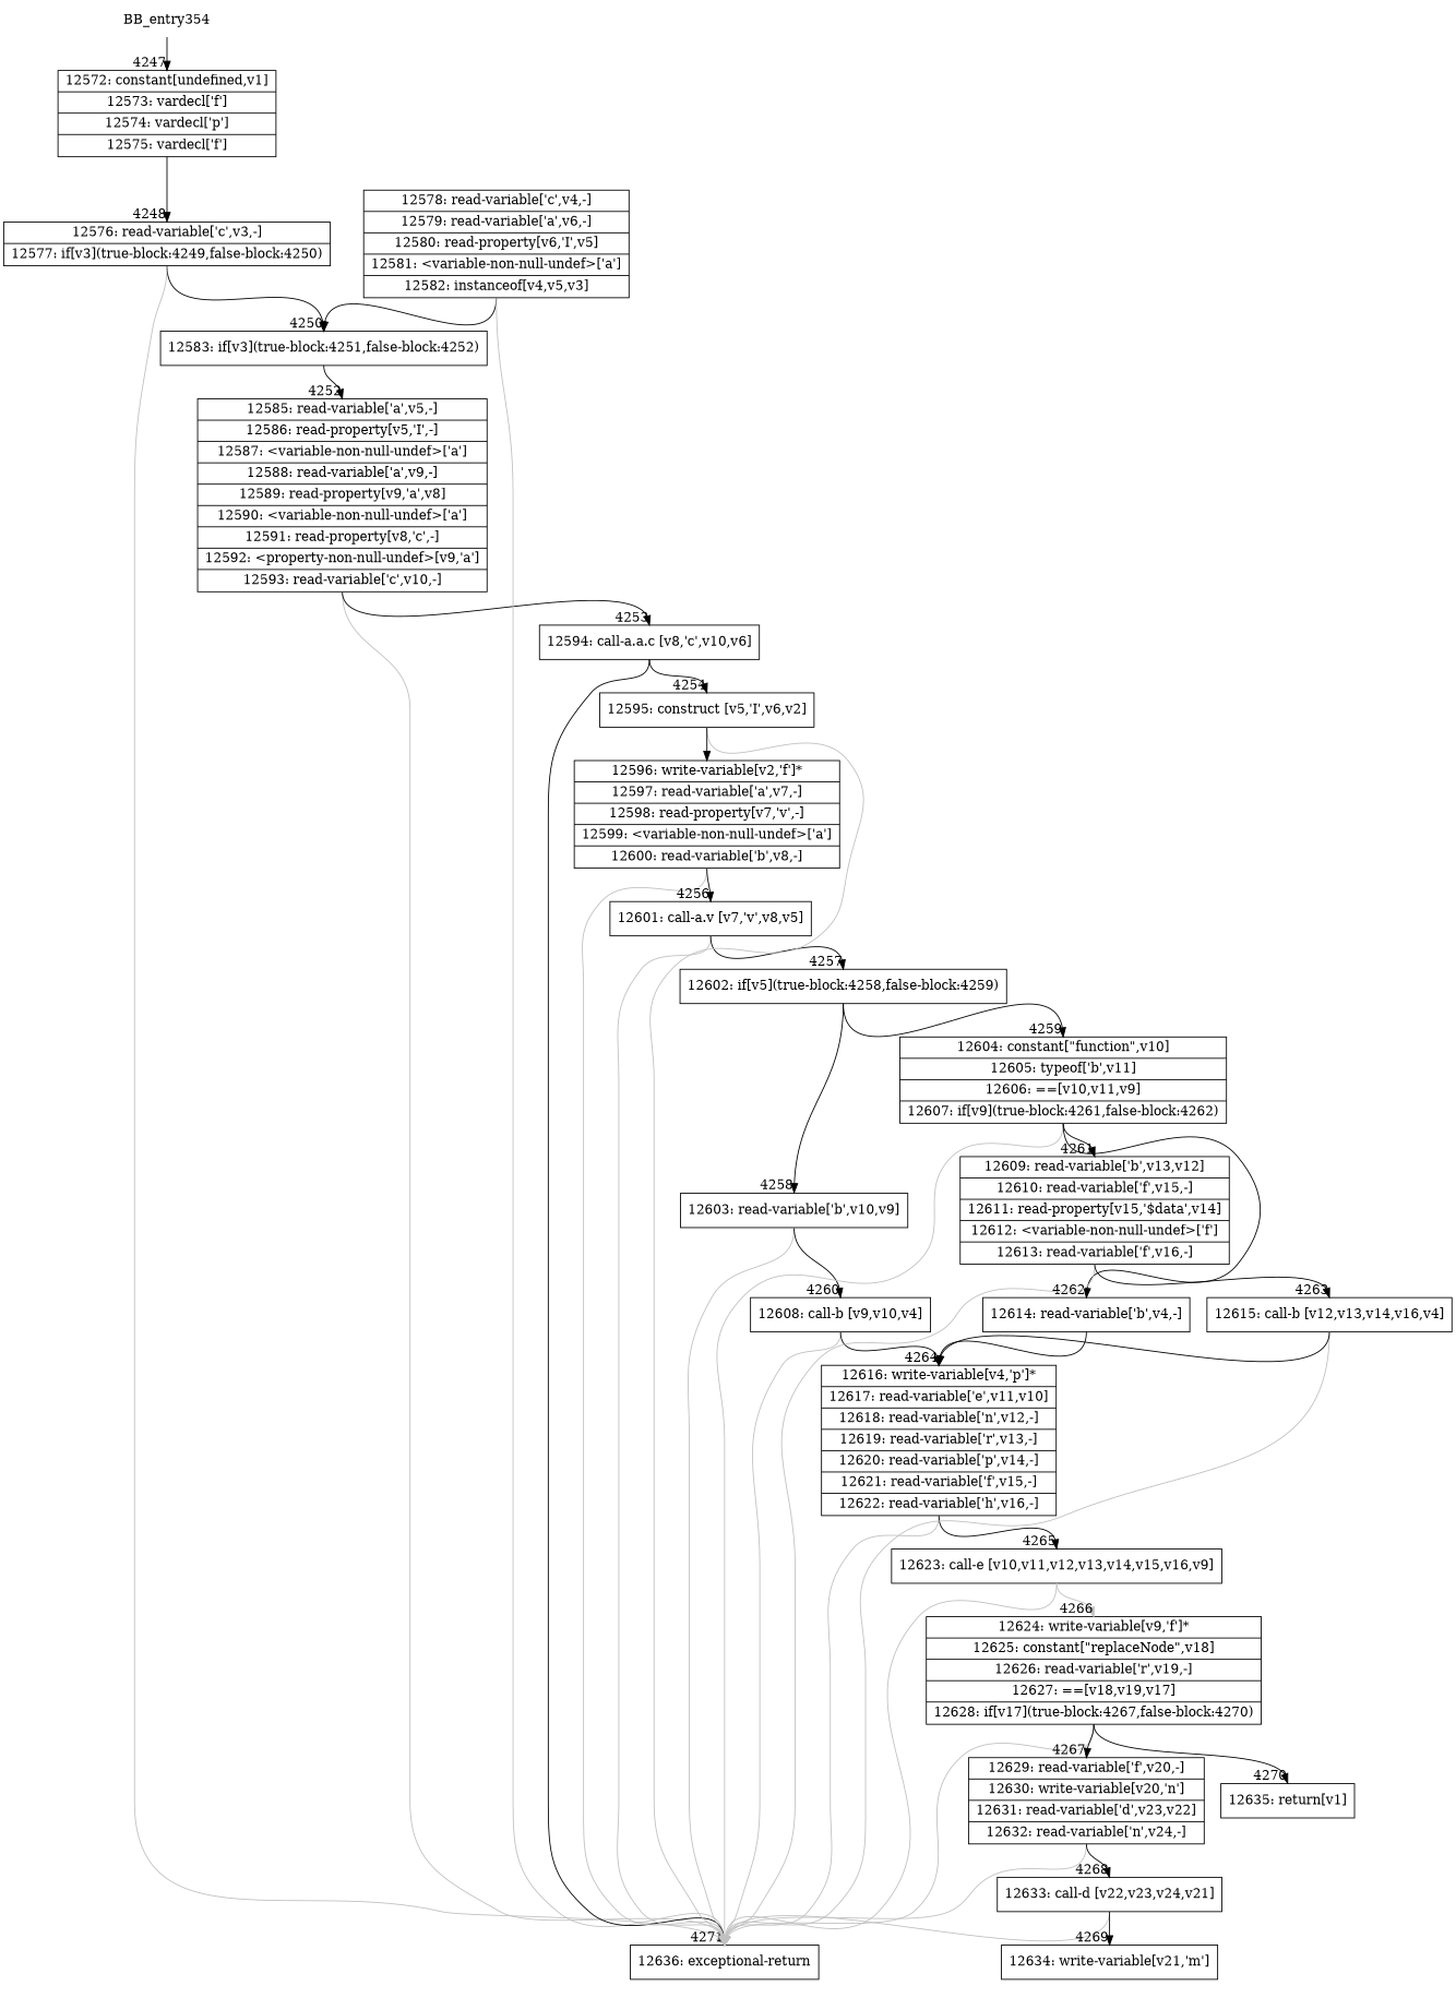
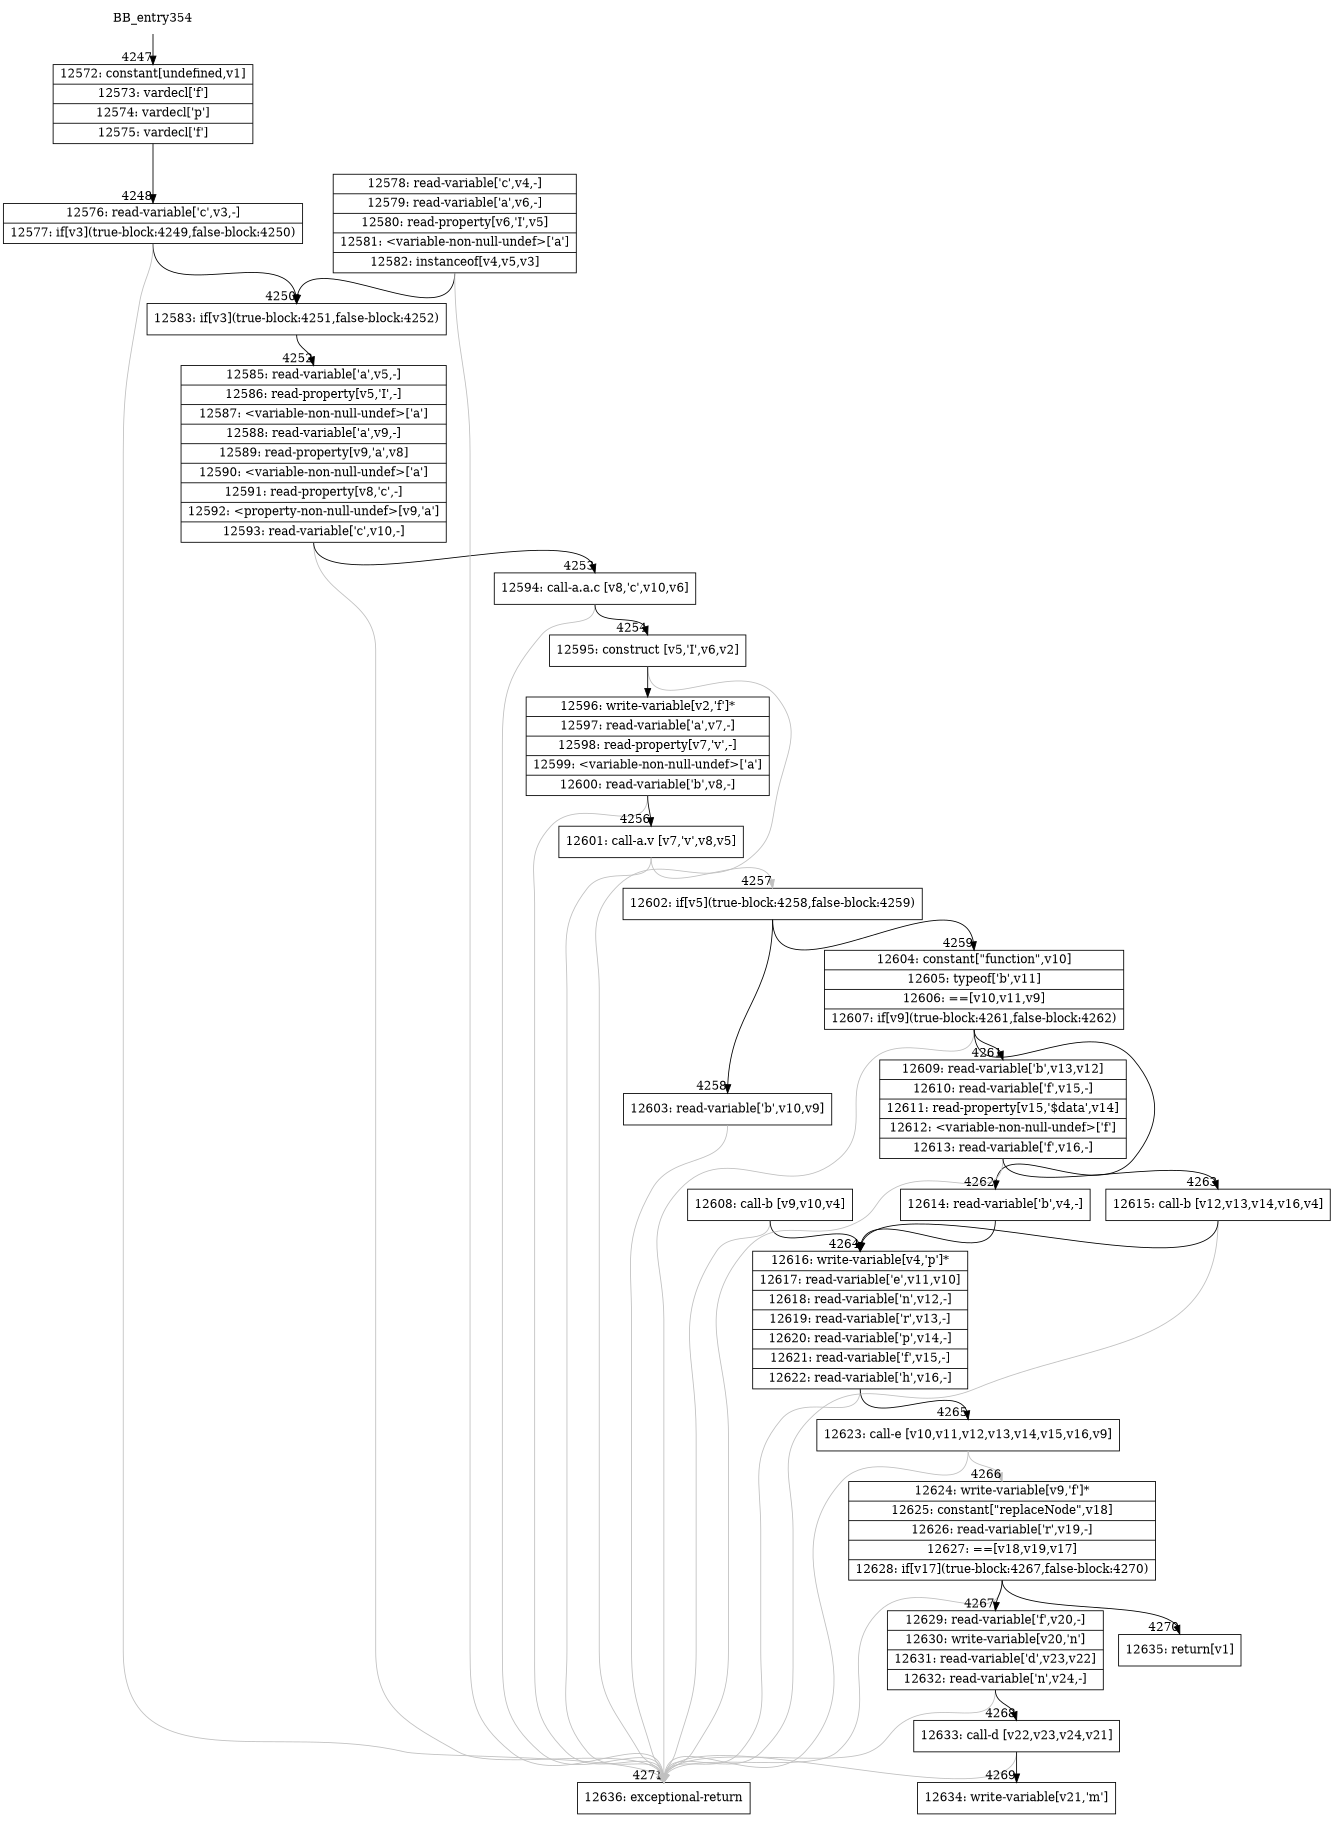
  digraph {
    rankdir=TD
    node [shape=record]
    edge [headport=n tailport=s]
    n1 [label=BB_entry354 shape=none]
    n2 [label="{12572: constant[undefined,v1]|12573: vardecl['f']|12574: vardecl['p']|12575: vardecl['f']}"]
    n3 [label="{12576: read-variable['c',v3,-]|12577: if[v3](true-block:4249,false-block:4250)}"]
    n4 [label="{12583: if[v3](true-block:4251,false-block:4252)}"]
    n5 [label="{12636: exceptional-return}"]
    n6 [label="{12585: read-variable['a',v5,-]|12586: read-property[v5,'I',-]|12587: \<variable-non-null-undef\>['a']|12588: read-variable['a',v9,-]|12589: read-property[v9,'a',v8]|12590: \<variable-non-null-undef\>['a']|12591: read-property[v8,'c',-]|12592: \<property-non-null-undef\>[v9,'a']|12593: read-variable['c',v10,-]}"]
    n7 [label="{12578: read-variable['c',v4,-]|12579: read-variable['a',v6,-]|12580: read-property[v6,'I',v5]|12581: \<variable-non-null-undef\>['a']|12582: instanceof[v4,v5,v3]}"]
    n8 [label="{12594: call-a.a.c [v8,'c',v10,v6]}"]
    n9 [label="{12596: write-variable[v2,'f']*|12597: read-variable['a',v7,-]|12598: read-property[v7,'v',-]|12599: \<variable-non-null-undef\>['a']|12600: read-variable['b',v8,-]}"]
    n10 [label="{12601: call-a.v [v7,'v',v8,v5]}"]
    n11 [label="{12595: construct [v5,'I',v6,v2]}"]
    n12 [label="{12602: if[v5](true-block:4258,false-block:4259)}"]
    n13 [label="{12603: read-variable['b',v10,v9]}"]
    n14 [label="{12604: constant[\"function\",v10]|12605: typeof['b',v11]|12606: ==[v10,v11,v9]|12607: if[v9](true-block:4261,false-block:4262)}"]
    n15 [label="{12608: call-b [v9,v10,v4]}"]
    n16 [label="{12609: read-variable['b',v13,v12]|12610: read-variable['f',v15,-]|12611: read-property[v15,'$data',v14]|12612: \<variable-non-null-undef\>['f']|12613: read-variable['f',v16,-]}"]
    n17 [label="{12614: read-variable['b',v4,-]}"]
    n18 [label="{12616: write-variable[v4,'p']*|12617: read-variable['e',v11,v10]|12618: read-variable['n',v12,-]|12619: read-variable['r',v13,-]|12620: read-variable['p',v14,-]|12621: read-variable['f',v15,-]|12622: read-variable['h',v16,-]}"]
    n19 [label="{12615: call-b [v12,v13,v14,v16,v4]}"]
    n20 [label="{12623: call-e [v10,v11,v12,v13,v14,v15,v16,v9]}"]
    n21 [label="{12624: write-variable[v9,'f']*|12625: constant[\"replaceNode\",v18]|12626: read-variable['r',v19,-]|12627: ==[v18,v19,v17]|12628: if[v17](true-block:4267,false-block:4270)}"]
    n22 [label="{12635: return[v1]}"]
    n23 [label="{12629: read-variable['f',v20,-]|12630: write-variable[v20,'n']|12631: read-variable['d',v23,v22]|12632: read-variable['n',v24,-]}"]
    n24 [label="{12633: call-d [v22,v23,v24,v21]}"]
    n25 [label="{12634: write-variable[v21,'m']}"]
    n1 -> n2 [headlabel="    4247"]
    n2 -> n3 [headlabel="      4248"]
    n3 -> n4 [headlabel="      4250"]
    n3 -> n5 [color=gray headlabel="      4271"]
    n4 -> n6 [headlabel="      4252"]
    n6 -> n5 [color=gray]
    n6 -> n8 [headlabel="      4253"]
    n7 -> n4
    n7 -> n5 [color=gray]
-   n8 -> n5 [color=black]
+   n8 -> n5 [color=gray]
    n8 -> n11 [headlabel="      4254"]
    n9 -> n5 [color=gray]
    n9 -> n10 [headlabel="      4256"]
    n10 -> n5 [color=gray]
-   n10 -> n12 [headlabel="      4257"]
+   n10 -> n12 [headlabel="      4257" color=gray]
    n11 -> n5 [color=gray]
    n11 -> n9
    n12 -> n13 [headlabel="      4258"]
    n12 -> n14 [headlabel="      4259"]
    n13 -> n5 [color=gray]
-   n13 -> n15 [headlabel="      4260"]
    n14 -> n5 [color=gray]
    n14 -> n16 [headlabel="      4261"]
    n14 -> n17 [headlabel="      4262"]
    n15 -> n5 [color=gray]
    n15 -> n18 [headlabel="      4264"]
    n16 -> n5 [color=gray]
    n16 -> n19 [headlabel="      4263"]
    n17 -> n18
    n18 -> n5 [color=gray]
    n18 -> n20 [headlabel="      4265"]
    n19 -> n5 [color=gray]
    n19 -> n18
    n20 -> n5 [color=gray]
    n20 -> n21 [color=gray headlabel="      4266"]
    n21 -> n5 [color=gray]
    n21 -> n22 [headlabel="      4270"]
    n21 -> n23 [headlabel="      4267"]
    n23 -> n5 [color=gray]
    n23 -> n24 [headlabel="      4268"]
    n24 -> n5 [color=gray]
    n24 -> n25 [headlabel="      4269"]
  }
